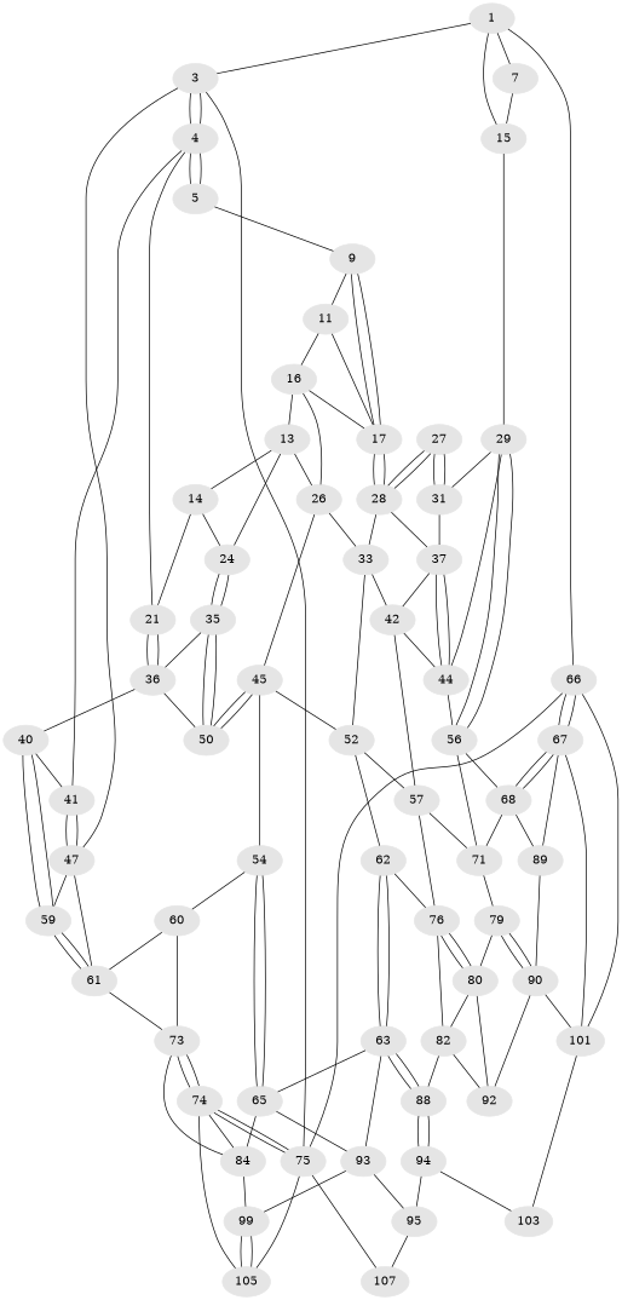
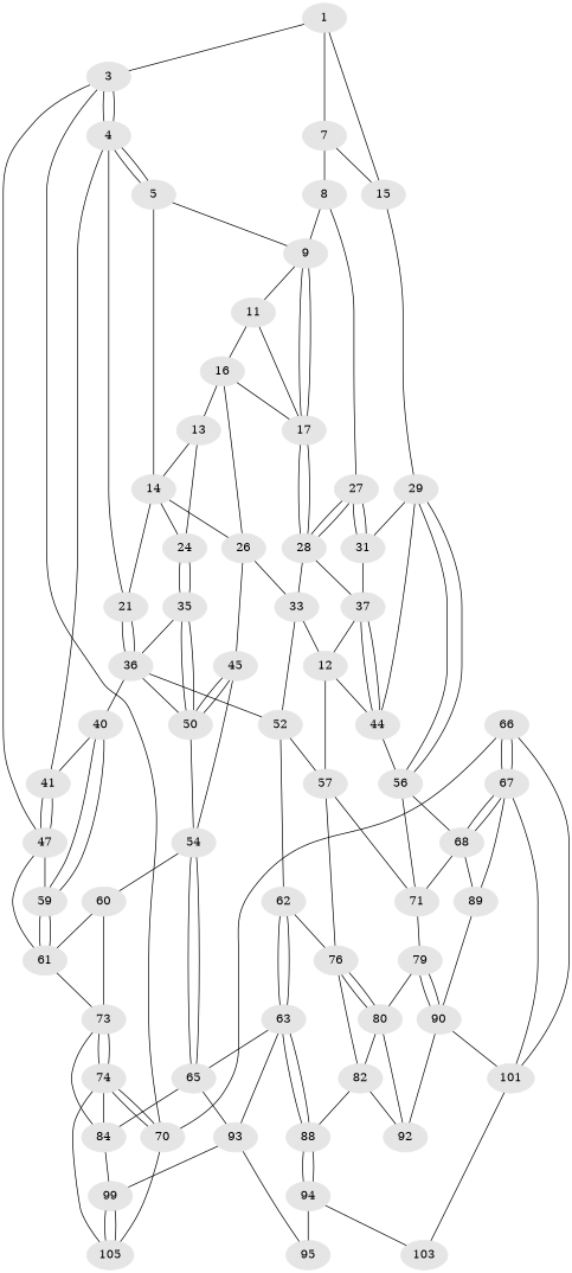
  graph {
    node [color=gray90 style=filled]
    1 [super="+2"]
    3
    7 [super="+16"]
    15
    66
    4 [super="+22"]
    47 [super="+48"]
-   75 [super="+108"]
+   75 [super="+108" label=70]
+   8 [super="+19"]
    29 [super="+30"]
    67 [super="+100"]
    101 [super="+102"]
    5 [super="+6"]
    21
    41
    59
    61 [super="+70"]
    105
-   107
    9 [super="+10"]
    14 [super="+20"]
    36 [super="+39"]
    11
    17 [super="+18"]
    24
    27
    28 [super="+32"]
    31
    n29 [label=16 super="+25"]
    13 [super="+23"]
    26 [super="+34"]
    33 [super="+43"]
    n33 [label=45 super="+53"]
    35
    44 [super="+45"]
    56 [super="+69"]
    37 [super="+38"]
    50 [super="+51"]
    40
-   42 [super="+46"]
+   42 [super="+46" label=12]
    52 [super="+58"]
    54 [super="+55"]
    68 [super="+86"]
    71 [super="+78"]
    57 [super="+72"]
    62
    76 [super="+77"]
    73 [super="+85"]
    60
    65 [super="+83"]
    63 [super="+64"]
    93 [super="+96"]
    84 [super="+97"]
    89
    79
    80 [super="+81"]
    82 [super="+87"]
    74 [super="+98"]
    88
    94 [super="+104"]
    99
    95 [super="+106"]
    103
    90 [super="+91"]
    92
    1 -- 3
    1 -- 7
    1 -- 15
-   1 -- 66
    3 -- 4
    3 -- 4
    3 -- 47
    3 -- 75
    7 -- 15
+   7 -- 8 [weight=2]
    15 -- 29
    66 -- 75
    66 -- 67
    66 -- 67
    66 -- 101
    4 -- 5
    4 -- 5
    4 -- 21
    4 -- 41
    47 -- 59
    47 -- 61
    75 -- 105
-   75 -- 107
+   8 -- 9
+   8 -- 27
    29 -- 31
    29 -- 44
    29 -- 56
    29 -- 56
    67 -- 101
    67 -- 68
    67 -- 68
    67 -- 89
    101 -- 103
    5 -- 9
+   5 -- 14
    21 -- 36
    21 -- 36
    41 -- 47
    41 -- 47
    59 -- 61
    59 -- 61
    61 -- 73
    9 -- 11
    9 -- 17
    9 -- 17
    14 -- 21
    14 -- 24
    36 -- 50
    36 -- 40
    11 -- 17
    11 -- n29
    17 -- 28
    17 -- 28
    24 -- 35
    24 -- 35
    27 -- 28
    27 -- 28
    27 -- 31
    27 -- 31
    28 -- 33
    28 -- 37
    31 -- 37
    n29 -- 17
    n29 -- 13
    n29 -- 26
    13 -- 14
    13 -- 24
-   13 -- 26
+   14 -- 26
    26 -- 33
    26 -- n33
    33 -- 42
    33 -- 52
    n33 -- 50
    n33 -- 50
-   n33 -- 52
+   36 -- 52
    n33 -- 54
    35 -- 36
    35 -- 50
    35 -- 50
    44 -- 56
    56 -- 68
    56 -- 71
    37 -- 44
    37 -- 44
    37 -- 42
+   50 -- 54
    40 -- 41
    40 -- 59
    40 -- 59
    42 -- 44
    42 -- 57
    52 -- 57
    52 -- 62
    54 -- 60
    54 -- 65
    54 -- 65
    68 -- 71
    68 -- 89
    71 -- 79
    57 -- 71
    57 -- 76
    62 -- 76
    62 -- 63
    62 -- 63
    76 -- 80
    76 -- 80
    76 -- 82
    73 -- 84
    73 -- 74
    73 -- 74
    60 -- 61
    60 -- 73
    65 -- 93
    65 -- 84
    63 -- 65
    63 -- 93
    63 -- 88
    63 -- 88
    93 -- 99
    93 -- 95
    84 -- 99
    89 -- 90
    79 -- 80
    79 -- 90
    79 -- 90
    80 -- 82
    80 -- 92
    82 -- 88
    82 -- 92
    74 -- 75
    74 -- 75
    74 -- 105
    74 -- 84
    88 -- 94
    88 -- 94
    94 -- 95 [weight=2]
    94 -- 103
    99 -- 105
    99 -- 105
-   95 -- 107
    90 -- 101
    90 -- 92
  }
